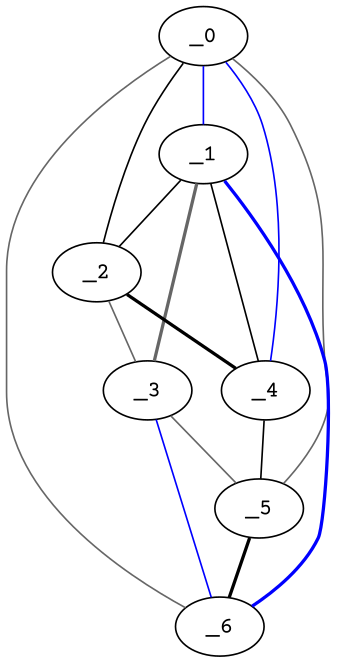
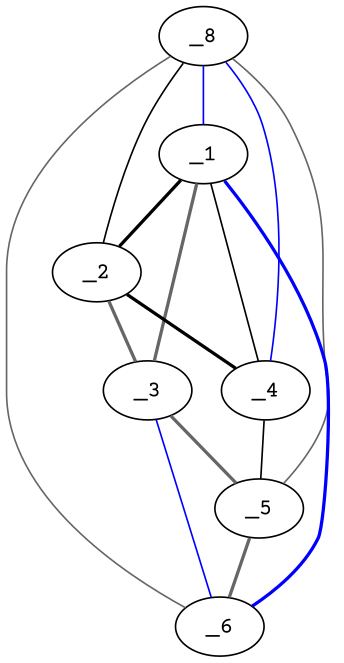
  graph {
    fontname="Courier Prime"
    node [fontname="Courier Prime"]
    edge [color=gray40 fontname="Courier Prime" style=solid valence=1]
-   _0 [x=27 y=53]
+   _0 [x=27 y=53 label=_8]
    _1 [x=34 y=19]
    _2 [x=39 y=25]
    _4 [x=72 y=27]
    _5 [x=81 y=26]
    _6 [x=99 y=21]
    _3 [x=70 y=23]
    _0 -- _1 [color=blue]
    _0 -- _2 [color=black valence=2]
    _0 -- _4 [color=blue valence=2]
    _0 -- _5 [valence=2]
    _0 -- _6
-   _1 -- _2 [color=black]
+   _1 -- _2 [color=black style=bold]
    _1 -- _4 [color=black valence=2]
    _1 -- _6 [color=blue style=bold]
    _1 -- _3 [style=bold valence=2]
    _2 -- _4 [color=black style=bold]
-   _2 -- _3 [valence=2]
+   _2 -- _3 [style=bold valence=2]
    _4 -- _5 [color=black]
-   _5 -- _6 [color=black style=bold]
-   _3 -- _5 [valence=2]
+   _5 -- _6 [style=bold]
+   _3 -- _5 [style=bold valence=2]
    _3 -- _6 [color=blue]
  }
